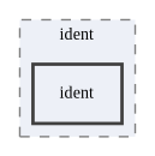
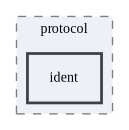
  digraph {
    compound=true
    rankdir=LR
    fontname="Liberation Serif"
    n1 [color=grey25 fillcolor="#edf0f7" fontname="Liberation Serif" fontsize=10 label=ident shape=box style="filled,bold,"]
    subgraph cluster_1 {
      bgcolor="#edf0f7"
      fontsize=10
-     label=ident
+     label=protocol
      pencolor=grey50
      style="filled,dashed,"
      n1
    }
  }
